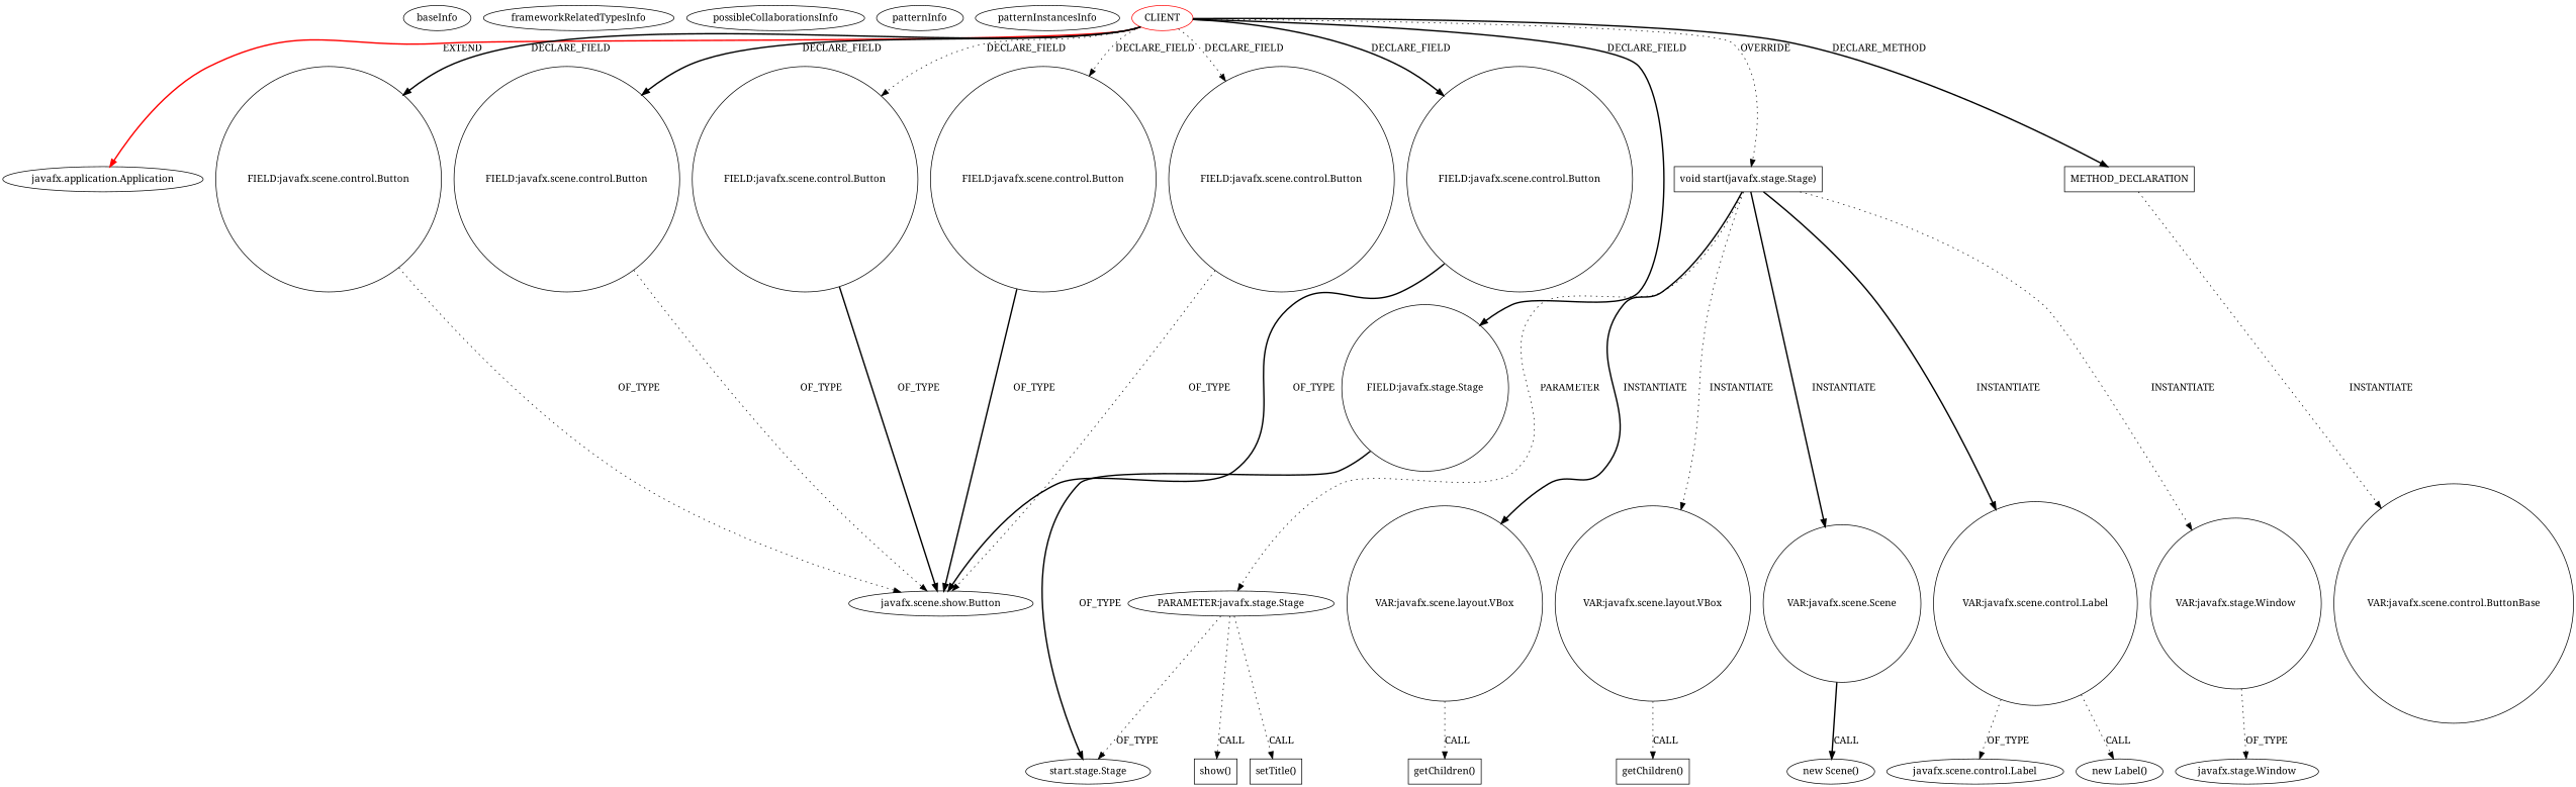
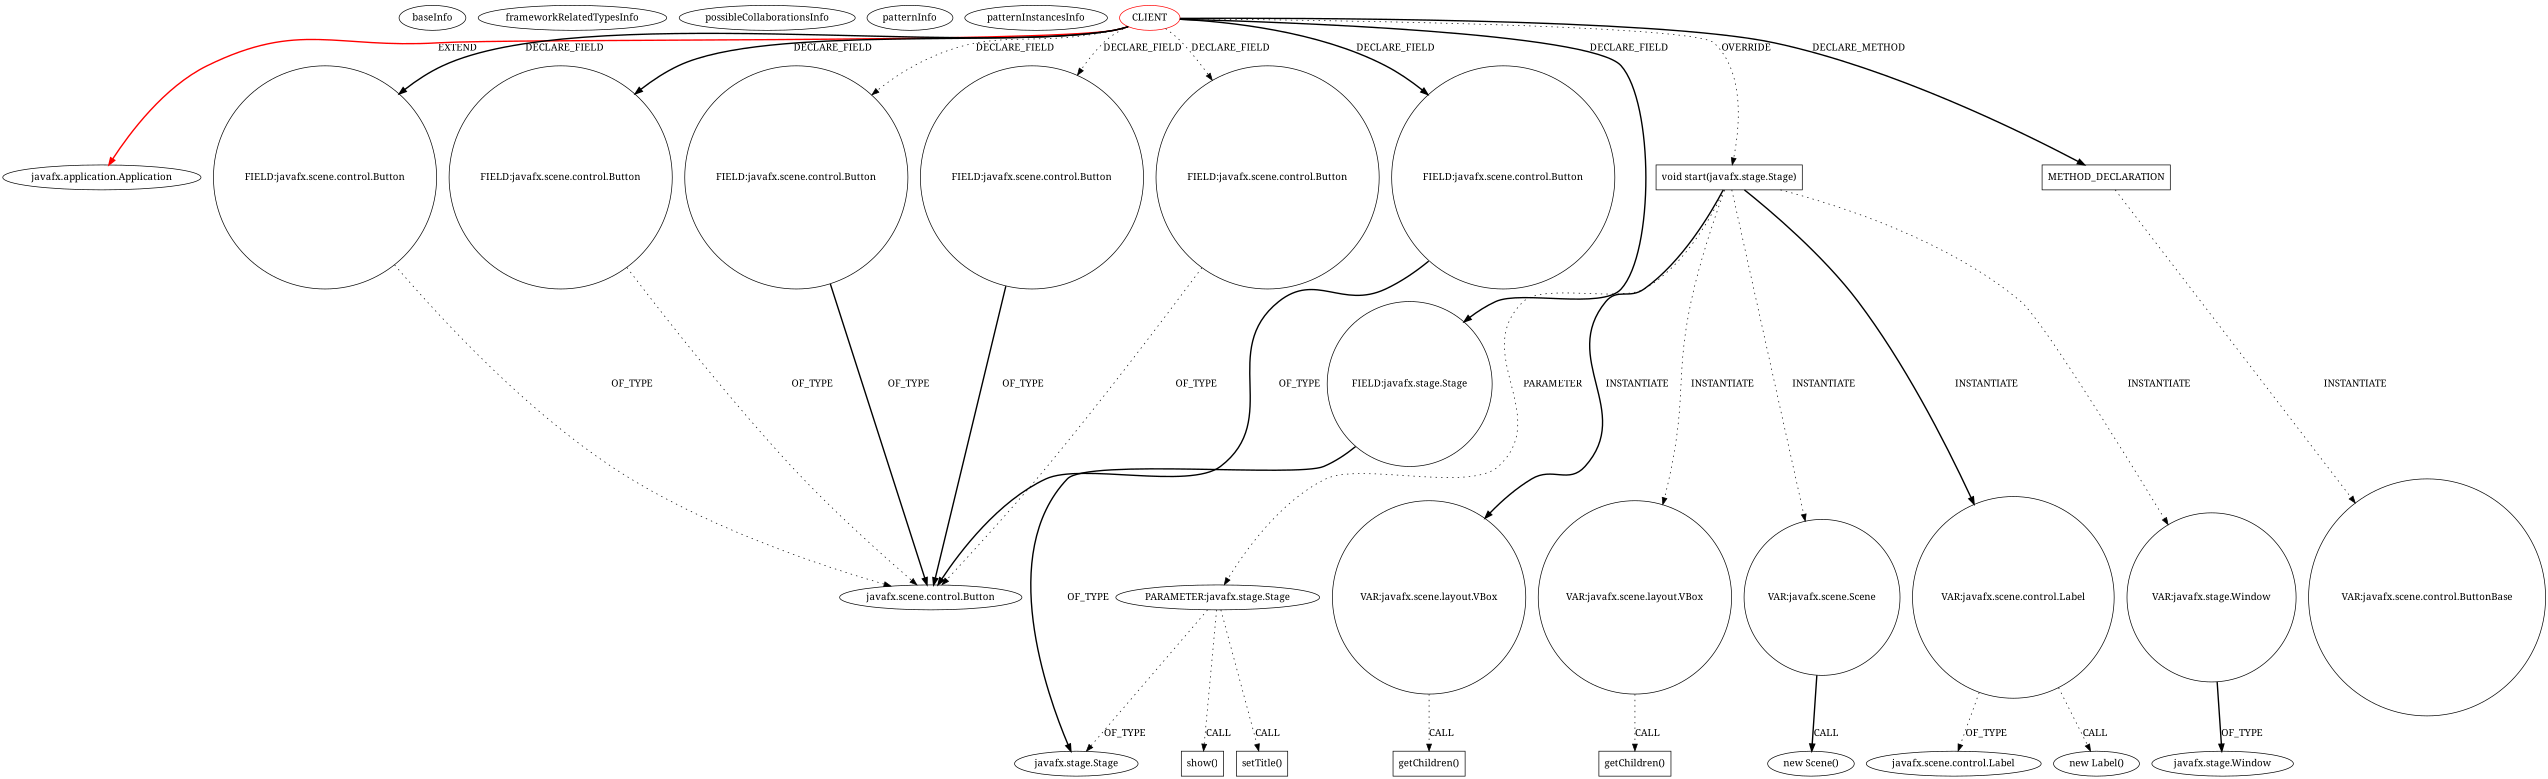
  digraph {
    fontname="Noto Serif"
    node [fontname="Noto Serif" isFrameworkType=false vertexType=FIELD_DECLARATION]
    edge [fontname="Noto Serif" style=dotted]
    baseInfo [category=pattern graphId=127 isAnonymous=false possibleRelation=false isFrameworkType="" vertexType=""]
    frameworkRelatedTypesInfo [0="javafx.application.Application" isFrameworkType="" vertexType=""]
    possibleCollaborationsInfo [isFrameworkType="" vertexType=""]
    patternInfo [frequency=2.0 patternRootClient=0 isFrameworkType="" vertexType=""]
    patternInstancesInfo [0="tgregerson-lc3~/tgregerson-lc3/lc3-master/LC3Sim/src/lc3sim/ui/UIFXMain.java~UIFXMain~4520" 1="mathiasj33-VocLearn~/mathiasj33-VocLearn/VocLearn-master/src/net/softwarepage/voclearn/code/Gui.java~Gui~3576" isFrameworkType="" vertexType=""]
    n6 [label="javafx.application.Application" vertexType=FRAMEWORK_CLASS_TYPE]
    n7 [color=red label=CLIENT vertexType=ROOT_CLIENT_CLASS_DECLARATION]
    n8 [label="FIELD:javafx.scene.control.Button" shape=circle]
    n9 [label="FIELD:javafx.scene.control.Button" shape=circle]
    n10 [label="FIELD:javafx.scene.control.Button" shape=circle]
    n11 [label="FIELD:javafx.scene.control.Button" shape=circle]
    n12 [label="FIELD:javafx.scene.control.Button" shape=circle]
    n13 [label="FIELD:javafx.scene.control.Button" shape=circle]
    n14 [label="void start(javafx.stage.Stage)" shape=box vertexType=OVERRIDING_METHOD_DECLARATION]
    n15 [label="FIELD:javafx.stage.Stage" shape=circle]
    n16 [label=METHOD_DECLARATION shape=box vertexType=CLIENT_METHOD_DECLARATION]
-   n17 [label="javafx.scene.show.Button" vertexType=FRAMEWORK_CLASS_TYPE]
+   n17 [label="javafx.scene.control.Button" vertexType=FRAMEWORK_CLASS_TYPE]
    n18 [label="PARAMETER:javafx.stage.Stage" vertexType=PARAMETER_DECLARATION]
    n19 [label="VAR:javafx.scene.layout.VBox" shape=circle vertexType=VARIABLE_EXPRESION]
    n20 [label="VAR:javafx.scene.layout.VBox" shape=circle vertexType=VARIABLE_EXPRESION]
    n21 [label="VAR:javafx.scene.Scene" shape=circle vertexType=VARIABLE_EXPRESION]
    n22 [label="VAR:javafx.scene.control.Label" shape=circle vertexType=VARIABLE_EXPRESION]
    n23 [label="VAR:javafx.stage.Window" shape=circle vertexType=VARIABLE_EXPRESION]
-   n24 [label="start.stage.Stage" vertexType=FRAMEWORK_CLASS_TYPE]
+   n24 [label="javafx.stage.Stage" vertexType=FRAMEWORK_CLASS_TYPE]
    n25 [label="VAR:javafx.scene.control.ButtonBase" shape=circle vertexType=VARIABLE_EXPRESION]
    n26 [label="show()" shape=box vertexType=INSIDE_CALL]
    n27 [label="setTitle()" shape=box vertexType=INSIDE_CALL]
    n28 [label="getChildren()" shape=box vertexType=INSIDE_CALL]
    n29 [label="getChildren()" shape=box vertexType=INSIDE_CALL]
    n30 [label="new Scene()" vertexType=CONSTRUCTOR_CALL]
    n31 [label="javafx.scene.control.Label" vertexType=FRAMEWORK_CLASS_TYPE]
    n32 [label="new Label()" vertexType=CONSTRUCTOR_CALL]
    n33 [label="javafx.stage.Window" vertexType=FRAMEWORK_CLASS_TYPE]
    n7 -> n6 [color=red label=EXTEND style=bold]
    n7 -> n8 [label=DECLARE_FIELD style=bold]
    n7 -> n9 [label=DECLARE_FIELD style=bold]
    n7 -> n10 [label=DECLARE_FIELD]
    n7 -> n11 [label=DECLARE_FIELD]
    n7 -> n12 [label=DECLARE_FIELD]
    n7 -> n13 [label=DECLARE_FIELD style=bold]
    n7 -> n14 [label=OVERRIDE]
    n7 -> n15 [label=DECLARE_FIELD style=bold]
    n7 -> n16 [label=DECLARE_METHOD style=bold]
    n8 -> n17 [label=OF_TYPE]
    n9 -> n17 [label=OF_TYPE]
    n10 -> n17 [label=OF_TYPE style=bold]
    n11 -> n17 [label=OF_TYPE style=bold]
    n12 -> n17 [label=OF_TYPE]
    n13 -> n17 [label=OF_TYPE style=bold]
    n14 -> n18 [label=PARAMETER]
    n14 -> n19 [label=INSTANTIATE style=bold]
    n14 -> n20 [label=INSTANTIATE]
-   n14 -> n21 [label=INSTANTIATE style=bold]
+   n14 -> n21 [label=INSTANTIATE]
    n14 -> n22 [label=INSTANTIATE style=bold]
    n14 -> n23 [label=INSTANTIATE]
    n15 -> n24 [label=OF_TYPE style=bold]
    n16 -> n25 [label=INSTANTIATE]
    n18 -> n24 [label=OF_TYPE]
    n18 -> n26 [label=CALL]
    n18 -> n27 [label=CALL]
    n19 -> n28 [label=CALL]
    n20 -> n29 [label=CALL]
    n21 -> n30 [label=CALL style=bold]
    n22 -> n31 [label=OF_TYPE]
    n22 -> n32 [label=CALL]
-   n23 -> n33 [label=OF_TYPE]
+   n23 -> n33 [label=OF_TYPE style=bold]
  }
